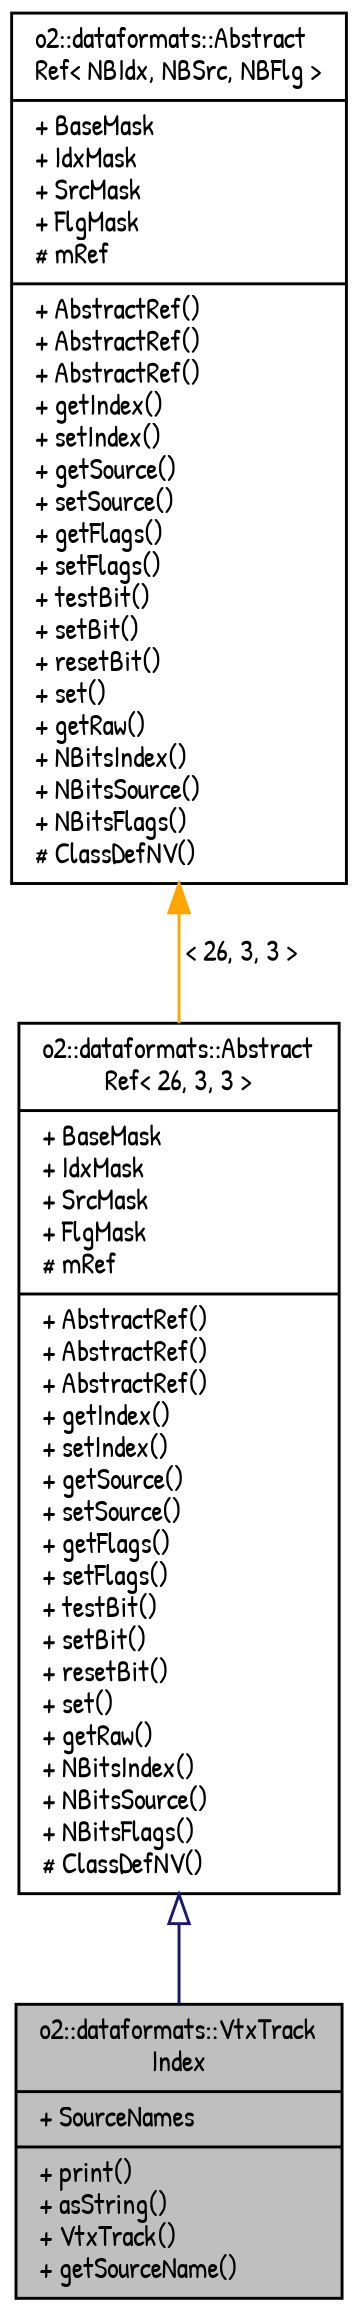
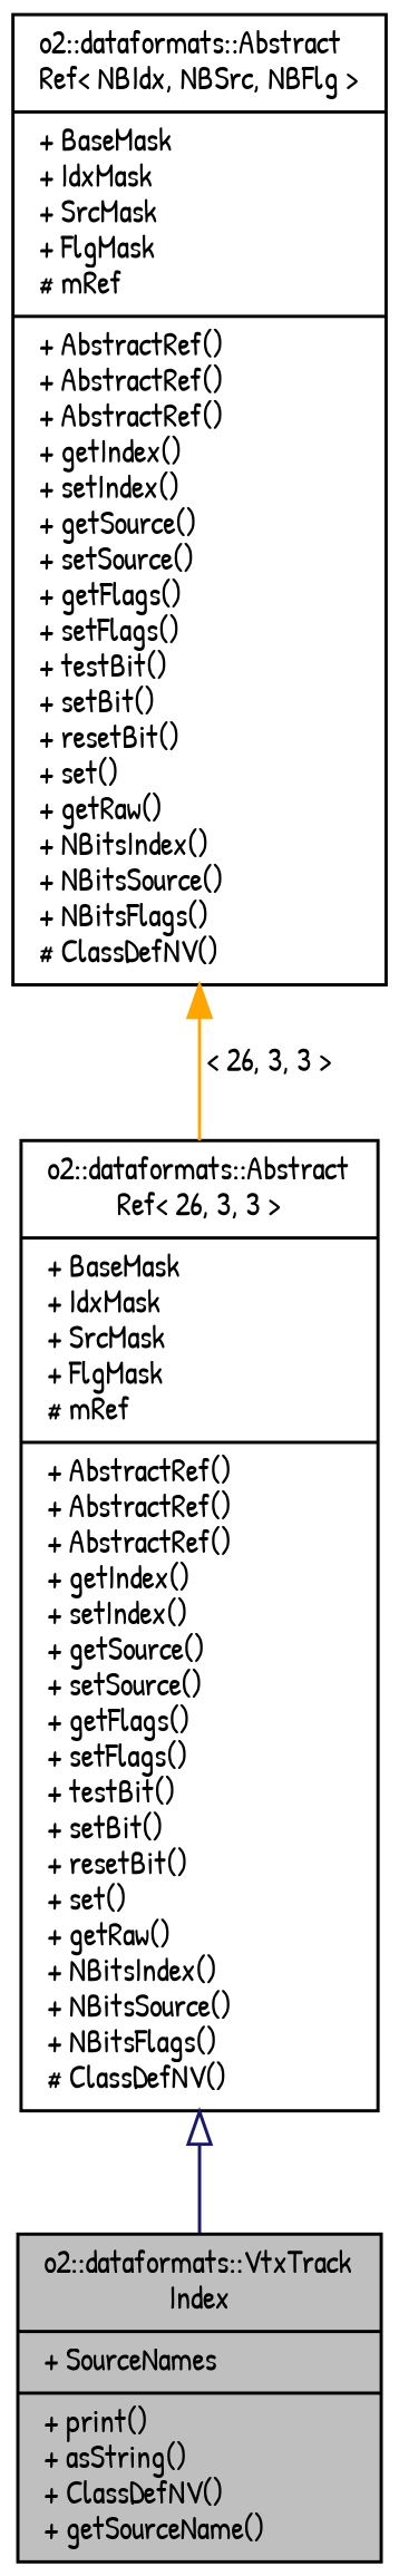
  digraph {
    fontname="Patrick Hand"
    node [color=black fontname="Patrick Hand" fontsize=10 shape=record]
    edge [dir=back fontname="Patrick Hand" fontsize=10 labelfontname=Helvetica labelfontsize=10 style=solid]
-   n1 [fillcolor=grey75 fontcolor=black height=0.2 label="{o2::dataformats::VtxTrack\lIndex\n|+ SourceNames\l|+ print()\l+ asString()\l+ VtxTrack()\l+ getSourceName()\l}" style=filled width=0.4]
+   n1 [fillcolor=grey75 fontcolor=black height=0.2 label="{o2::dataformats::VtxTrack\lIndex\n|+ SourceNames\l|+ print()\l+ asString()\l+ ClassDefNV()\l+ getSourceName()\l}" style=filled width=0.4]
    n2 [height=0.2 label="{o2::dataformats::Abstract\lRef\< 26, 3, 3 \>\n|+ BaseMask\l+ IdxMask\l+ SrcMask\l+ FlgMask\l# mRef\l|+ AbstractRef()\l+ AbstractRef()\l+ AbstractRef()\l+ getIndex()\l+ setIndex()\l+ getSource()\l+ setSource()\l+ getFlags()\l+ setFlags()\l+ testBit()\l+ setBit()\l+ resetBit()\l+ set()\l+ getRaw()\l+ NBitsIndex()\l+ NBitsSource()\l+ NBitsFlags()\l# ClassDefNV()\l}" width=0.4]
    n3 [height=0.2 label="{o2::dataformats::Abstract\lRef\< NBIdx, NBSrc, NBFlg \>\n|+ BaseMask\l+ IdxMask\l+ SrcMask\l+ FlgMask\l# mRef\l|+ AbstractRef()\l+ AbstractRef()\l+ AbstractRef()\l+ getIndex()\l+ setIndex()\l+ getSource()\l+ setSource()\l+ getFlags()\l+ setFlags()\l+ testBit()\l+ setBit()\l+ resetBit()\l+ set()\l+ getRaw()\l+ NBitsIndex()\l+ NBitsSource()\l+ NBitsFlags()\l# ClassDefNV()\l}" width=0.4]
    n2 -> n1 [arrowtail=onormal color=midnightblue]
    n3 -> n2 [color=orange label=" \< 26, 3, 3 \>"]
  }
